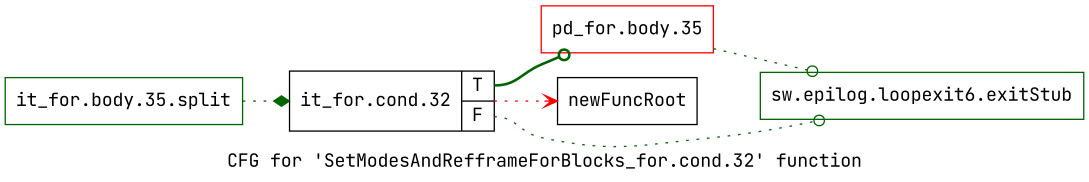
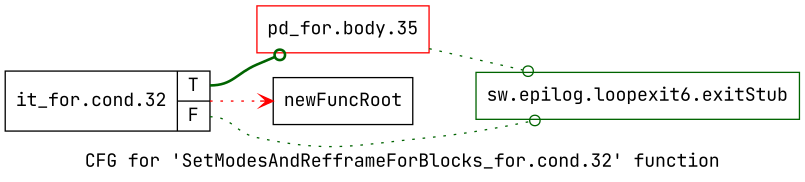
  digraph {
    fontname="JetBrains Mono"
    label="CFG for 'SetModesAndRefframeForBlocks_for.cond.32' function"
    rankdir=LR
    node [color=black fontname="JetBrains Mono" shape=record]
    edge [arrowhead=odot color=darkgreen fontname="JetBrains Mono" style=dotted]
    n1 [label="{newFuncRoot}"]
    n2 [label="{it_for.cond.32|{<s0>T|<s1>F}}"]
    n3 [color=darkgreen label="{sw.epilog.loopexit6.exitStub}"]
    n4 [color=red label="{pd_for.body.35}"]
-   n5 [color=darkgreen label="{it_for.body.35.split}"]
    n2 -> n1 [arrowhead=vee color=red]
    n2 -> n3 [tailport=s1]
    n2 -> n4 [style=bold tailport=s0]
    n4 -> n3
-   n5 -> n2 [arrowhead=diamond]
  }
